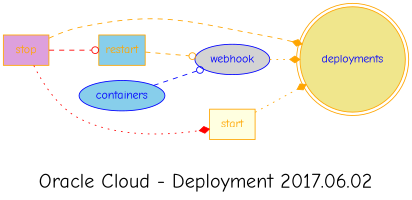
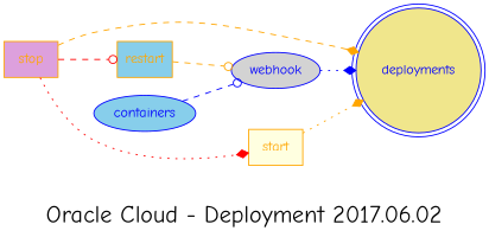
  digraph {
    fontname="Comic Neue"
    fontsize=24
    label="Oracle Cloud - Deployment 2017.06.02"
    rankdir=LR
    splines=true
    node [color=blue fillcolor=skyblue fontcolor=blue fontname="Comic Neue" shape=box style=filled]
    edge [arrowhead=diamond arrowtail=none color=orange fontcolor=orange fontname="Comic Neue" style=dashed]
-   deployments [color=orange fillcolor=khaki shape=doublecircle]
+   deployments [fillcolor=khaki shape=doublecircle]
    webhook [fillcolor=lightgrey shape=ellipse]
    restart [color=orange fontcolor=orange]
    stop [color=orange fillcolor=plum fontcolor=orange]
    start [color=orange fillcolor=lightyellow fontcolor=orange]
    containers [shape=ellipse]
-   webhook -> deployments [fontcolor=blue style=dotted]
+   webhook -> deployments [color=blue fontcolor=blue style=dotted]
    restart -> webhook [arrowhead=odot]
    stop -> deployments
    stop -> restart [arrowhead=odot color=red fontcolor=red]
    stop -> start [color=red fontcolor=red style=dotted]
    start -> deployments [style=dotted]
    containers -> webhook [arrowhead=odot color=blue fontcolor=blue]
  }
